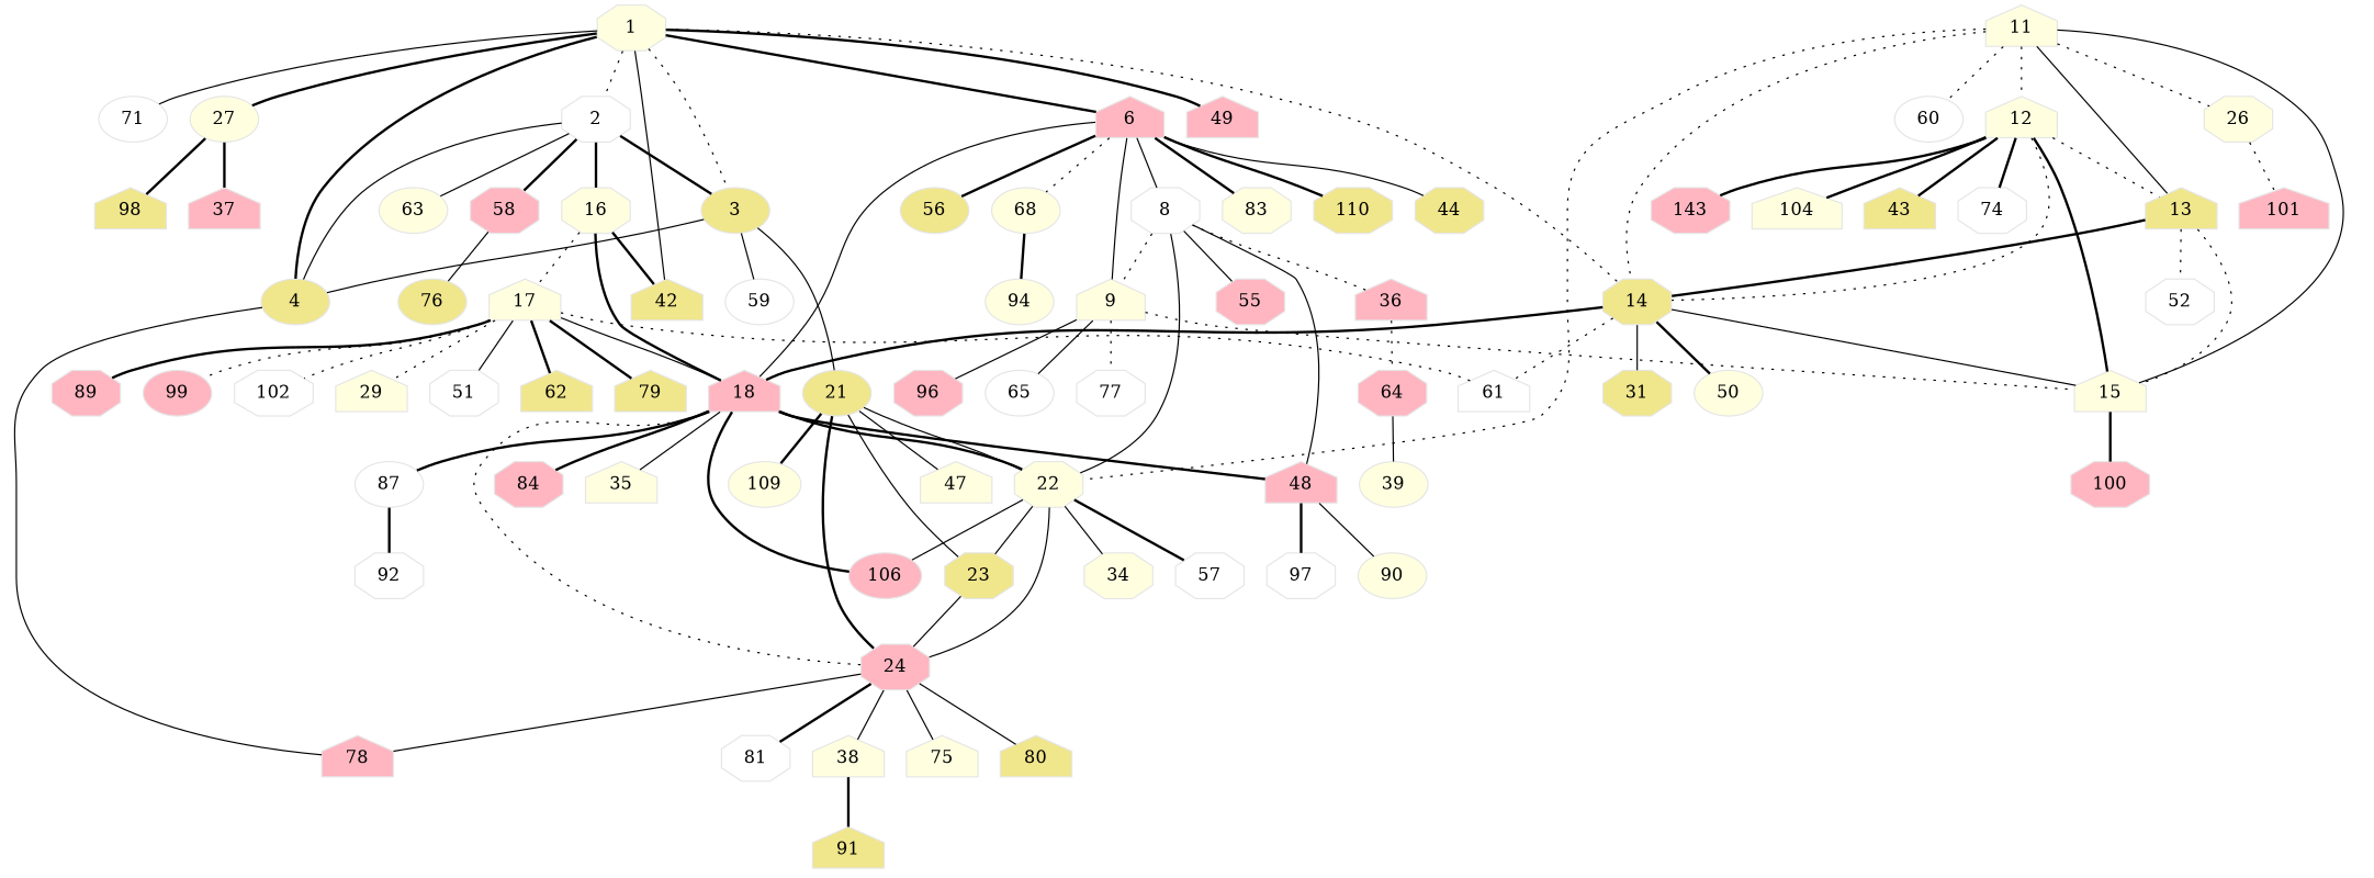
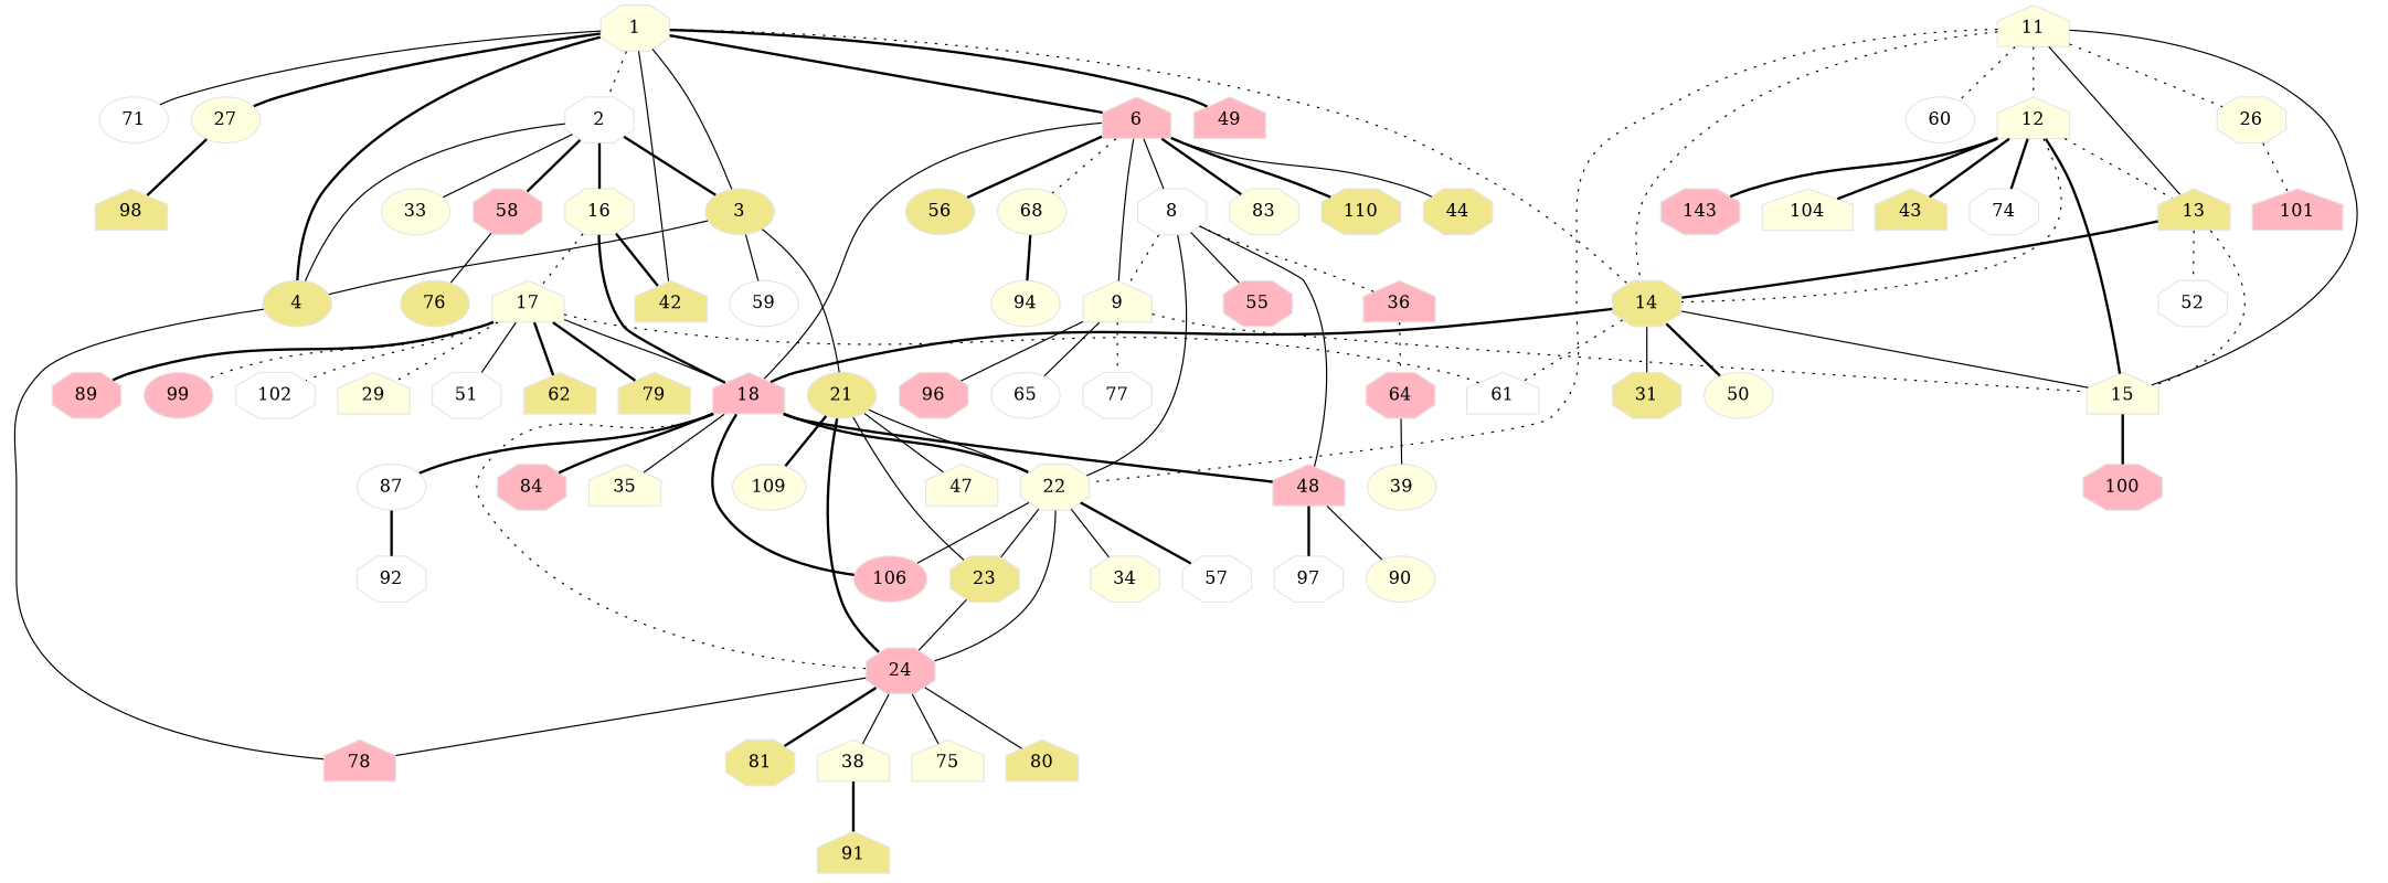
  graph {
    node [color=gray90 fillcolor=lightyellow shape=octagon style=filled]
    edge [style=bold]
    1 [super="+5"]
    2 [fillcolor=white super="+40"]
    3 [fillcolor=khaki shape=ellipse super="+108"]
    4 [fillcolor=khaki shape=ellipse super="+63"]
    6 [fillcolor=lightpink shape=house super="+7"]
    14 [fillcolor=khaki super="+67"]
    27 [shape=ellipse super="+66"]
    42 [fillcolor=khaki shape=house]
    49 [fillcolor=lightpink shape=house]
    71 [fillcolor=white shape=ellipse]
    16 [super="+19"]
-   33 [shape=ellipse label=63]
+   33 [shape=ellipse]
    58 [fillcolor=lightpink]
    21 [fillcolor=khaki shape=ellipse super="+54"]
    59 [fillcolor=white shape=ellipse]
    78 [fillcolor=lightpink shape=house]
    8 [fillcolor=white super="+10"]
    9 [shape=house super="+85"]
    18 [fillcolor=lightpink shape=house super="+30"]
    44 [fillcolor=khaki]
    56 [fillcolor=khaki shape=ellipse]
    68 [shape=ellipse super="+70"]
    83
    110 [fillcolor=khaki]
    15 [shape=house super="+45"]
    31 [fillcolor=khaki]
    50 [shape=ellipse]
    61 [fillcolor=white shape=house]
-   37 [fillcolor=lightpink shape=house super="+82"]
    98 [fillcolor=khaki shape=house]
    17 [shape=house super="+20"]
    76 [fillcolor=khaki shape=ellipse super="+86"]
    22 [super="+25"]
    24 [fillcolor=lightpink super="+53"]
    23 [fillcolor=khaki]
    47 [shape=house super="+72"]
    109 [shape=ellipse]
    36 [fillcolor=lightpink shape=house super="+46"]
    48 [fillcolor=lightpink shape=house super="+101"]
    55 [fillcolor=lightpink super="+73"]
    65 [fillcolor=white shape=ellipse]
    77 [fillcolor=white]
    96 [fillcolor=lightpink]
    35 [shape=house super="+105"]
    84 [fillcolor=lightpink]
    87 [fillcolor=white shape=ellipse]
    106 [fillcolor=lightpink shape=ellipse]
    94 [shape=ellipse]
    34
    57 [fillcolor=white]
    64 [fillcolor=lightpink]
    90 [shape=ellipse]
    97 [fillcolor=white]
    100 [fillcolor=lightpink]
    11 [shape=house super="+41"]
    12 [shape=house super="+32"]
    13 [fillcolor=khaki shape=house super="+88"]
    26 [super="+28"]
    60 [fillcolor=white shape=ellipse]
    43 [fillcolor=khaki shape=house]
    74 [fillcolor=white]
    n62 [fillcolor=lightpink label=143]
    104 [shape=house]
    52 [fillcolor=white]
    n65 [fillcolor=lightpink label=101 shape=house]
    29 [shape=house super="+69"]
    51 [fillcolor=white]
    62 [fillcolor=khaki shape=house]
    79 [fillcolor=khaki shape=house super="+93"]
    89 [fillcolor=lightpink]
    99 [fillcolor=lightpink shape=ellipse]
    102 [fillcolor=white]
    38 [shape=house]
    75 [shape=house]
    80 [fillcolor=khaki shape=house]
-   81 [fillcolor=white]
+   81 [fillcolor=khaki]
    92 [fillcolor=white]
    91 [fillcolor=khaki shape=house]
    39 [shape=ellipse]
    1 -- 2 [style=dotted weight=2]
-   1 -- 3 [style=dotted weight=2]
+   1 -- 3 [style=solid weight=2]
    1 -- 4 [weight=2]
    1 -- 6
    1 -- 14 [style=dotted]
    1 -- 27
    1 -- 42 [style=solid]
    1 -- 49
    1 -- 71 [style=solid]
    2 -- 3
    2 -- 4 [style=solid]
    2 -- 16
    2 -- 33 [style=solid]
    2 -- 58
    3 -- 4 [style=solid]
    3 -- 21 [style=solid]
    3 -- 59 [style=solid]
    4 -- 78 [style=solid]
    6 -- 8 [style=solid weight=4]
    6 -- 9 [style=solid weight=2]
    6 -- 18 [style=solid]
    6 -- 44 [style=solid]
    6 -- 56
    6 -- 68 [style=dotted]
    6 -- 83
    6 -- 110
    14 -- 18
    14 -- 15 [style=solid]
    14 -- 31 [style=solid]
    14 -- 50
    14 -- 61 [style=dotted]
-   27 -- 37
    27 -- 98
    16 -- 42
    16 -- 18 [weight=2]
    16 -- 17 [style=dotted weight=4]
    58 -- 76 [style=solid]
    21 -- 22 [style=solid weight=2]
    21 -- 24
    21 -- 23 [style=solid]
    21 -- 47 [style=solid]
    21 -- 109
    8 -- 9 [style=dotted weight=2]
    8 -- 22 [style=solid]
    8 -- 36 [style=dotted]
    8 -- 48 [style=solid]
    8 -- 55 [style=solid]
    9 -- 15 [style=dotted]
    9 -- 65 [style=solid]
    9 -- 77 [style=dotted]
    9 -- 96 [style=solid]
    18 -- 22 [weight=2]
    18 -- 24 [style=dotted]
    18 -- 48
    18 -- 35 [style=solid]
    18 -- 84
    18 -- 87
    18 -- 106
    68 -- 94
    15 -- 100
    17 -- 18 [style=solid weight=2]
    17 -- 61 [style=dotted]
    17 -- 29 [style=dotted]
    17 -- 51 [style=solid]
    17 -- 62
    17 -- 79
    17 -- 89
    17 -- 99 [style=dotted]
    17 -- 102 [style=dotted]
    22 -- 24 [style=solid weight=2]
    22 -- 23 [style=solid weight=2]
    22 -- 106 [style=solid]
    22 -- 34 [style=solid]
    22 -- 57
    24 -- 78 [style=solid]
    24 -- 38 [style=solid]
    24 -- 75 [style=solid]
    24 -- 80 [style=solid]
    24 -- 81
    23 -- 24 [style=solid]
    36 -- 64 [style=dotted]
    48 -- 90 [style=solid]
    48 -- 97
    87 -- 92
    64 -- 39 [style=solid]
    11 -- 14 [style=dotted]
    11 -- 15 [style=solid]
    11 -- 22 [style=dotted]
    11 -- 12 [style=dotted]
    11 -- 13 [style=solid]
    11 -- 26 [style=dotted]
    11 -- 60 [style=dotted]
    12 -- 14 [style=dotted]
    12 -- 15
    12 -- 13 [style=dotted]
    12 -- 43
    12 -- 74
    12 -- n62
    12 -- 104
    13 -- 14
    13 -- 15 [style=dotted]
    13 -- 52 [style=dotted]
    26 -- n65 [style=dotted]
    38 -- 91
  }
